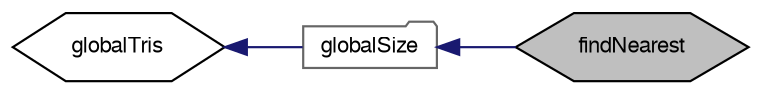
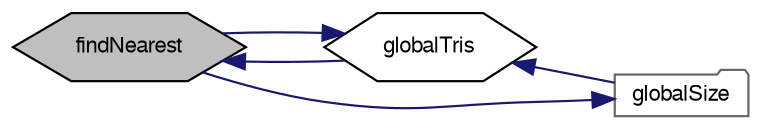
  digraph {
    rankdir=LR
    node [color=black fontname=FreeSans fontsize=10 shape=hexagon]
    edge [color=midnightblue dir=back fontname=FreeSans fontsize=10 labelfontname=FreeSans labelfontsize=10 style=solid]
    n1 [fillcolor=grey75 fontcolor=black height=0.2 label=findNearest style=filled width=0.4]
    n2 [height=0.2 label=globalTris width=0.4]
    n3 [color=gray40 height=0.2 label=globalSize shape=folder width=0.4]
+   n1 -> n2
+   n2 -> n1
    n2 -> n3
    n3 -> n1
  }
